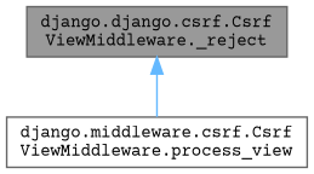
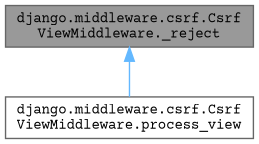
  digraph {
    rankdir=TB
    fontname="Courier Prime"
    node [fontname="Courier Prime" fontsize=10 shape=box style=filled]
-   n1 [color=gray40 fillcolor=grey60 fontcolor=black height=0.2 label="django.django.csrf.Csrf\lViewMiddleware._reject" width=0.4]
+   n1 [color=gray40 fillcolor=grey60 fontcolor=black height=0.2 label="django.middleware.csrf.Csrf\lViewMiddleware._reject" width=0.4]
    n2 [color=grey40 fillcolor=white height=0.2 label="django.middleware.csrf.Csrf\lViewMiddleware.process_view" width=0.4]
    n1 -> n2 [color=steelblue1 dir=back fontname="Courier Prime" fontsize=10 labelfontname=Helvetica labelfontsize=10 style=solid]
  }
